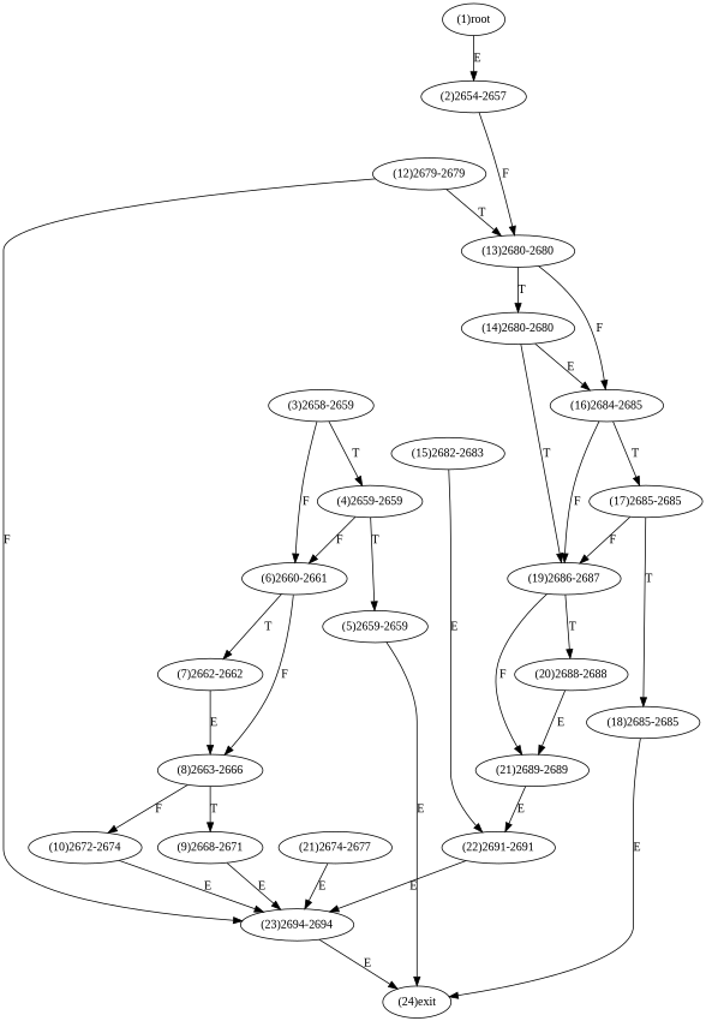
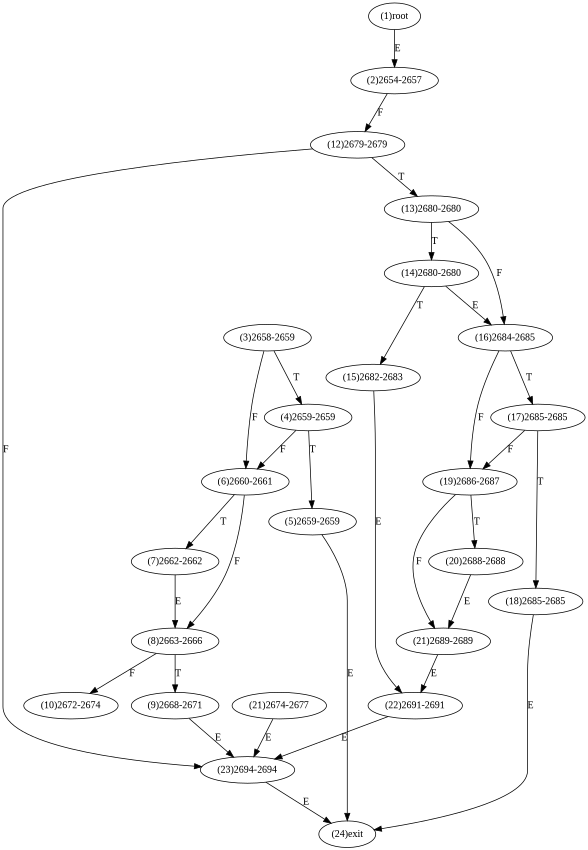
  digraph {
    fontname="Liberation Serif"
    node [fontname="Liberation Serif"]
    edge [fontname="Liberation Serif"]
    n1 [label="(1)root"]
    n2 [label="(2)2654-2657"]
    n3 [label="(12)2679-2679"]
    n4 [label="(3)2658-2659"]
    n5 [label="(4)2659-2659"]
    n6 [label="(6)2660-2661"]
    n7 [label="(23)2694-2694"]
    n8 [label="(13)2680-2680"]
    n9 [label="(5)2659-2659"]
    n10 [label="(7)2662-2662"]
    n11 [label="(8)2663-2666"]
    n12 [label="(24)exit"]
    n13 [label="(9)2668-2671"]
    n14 [label="(10)2672-2674"]
    n15 [label="(21)2674-2677"]
    n16 [label="(14)2680-2680"]
    n17 [label="(16)2684-2685"]
    n18 [label="(15)2682-2683"]
    n19 [label="(17)2685-2685"]
    n20 [label="(19)2686-2687"]
    n21 [label="(22)2691-2691"]
    n22 [label="(18)2685-2685"]
    n23 [label="(21)2689-2689"]
    n24 [label="(20)2688-2688"]
    n1 -> n2 [label=E]
-   n2 -> n8 [label=F]
+   n2 -> n3 [label=F]
    n3 -> n7 [label=F]
    n3 -> n8 [label=T]
    n4 -> n5 [label=T]
    n4 -> n6 [label=F]
    n5 -> n6 [label=F]
    n5 -> n9 [label=T]
    n6 -> n10 [label=T]
    n6 -> n11 [label=F]
    n7 -> n12 [label=E]
    n8 -> n16 [label=T]
    n8 -> n17 [label=F]
    n9 -> n12 [label=E]
    n10 -> n11 [label=E]
    n11 -> n13 [label=T]
    n11 -> n14 [label=F]
    n13 -> n7 [label=E]
-   n14 -> n7 [label=E]
    n15 -> n7 [label=E]
    n16 -> n17 [label=E]
-   n16 -> n20 [label=T]
+   n16 -> n18 [label=T]
    n17 -> n19 [label=T]
    n17 -> n20 [label=F]
    n18 -> n21 [label=E]
    n19 -> n20 [label=F]
    n19 -> n22 [label=T]
    n20 -> n23 [label=F]
    n20 -> n24 [label=T]
    n21 -> n7 [label=E]
    n22 -> n12 [label=E]
    n23 -> n21 [label=E]
    n24 -> n23 [label=E]
  }
